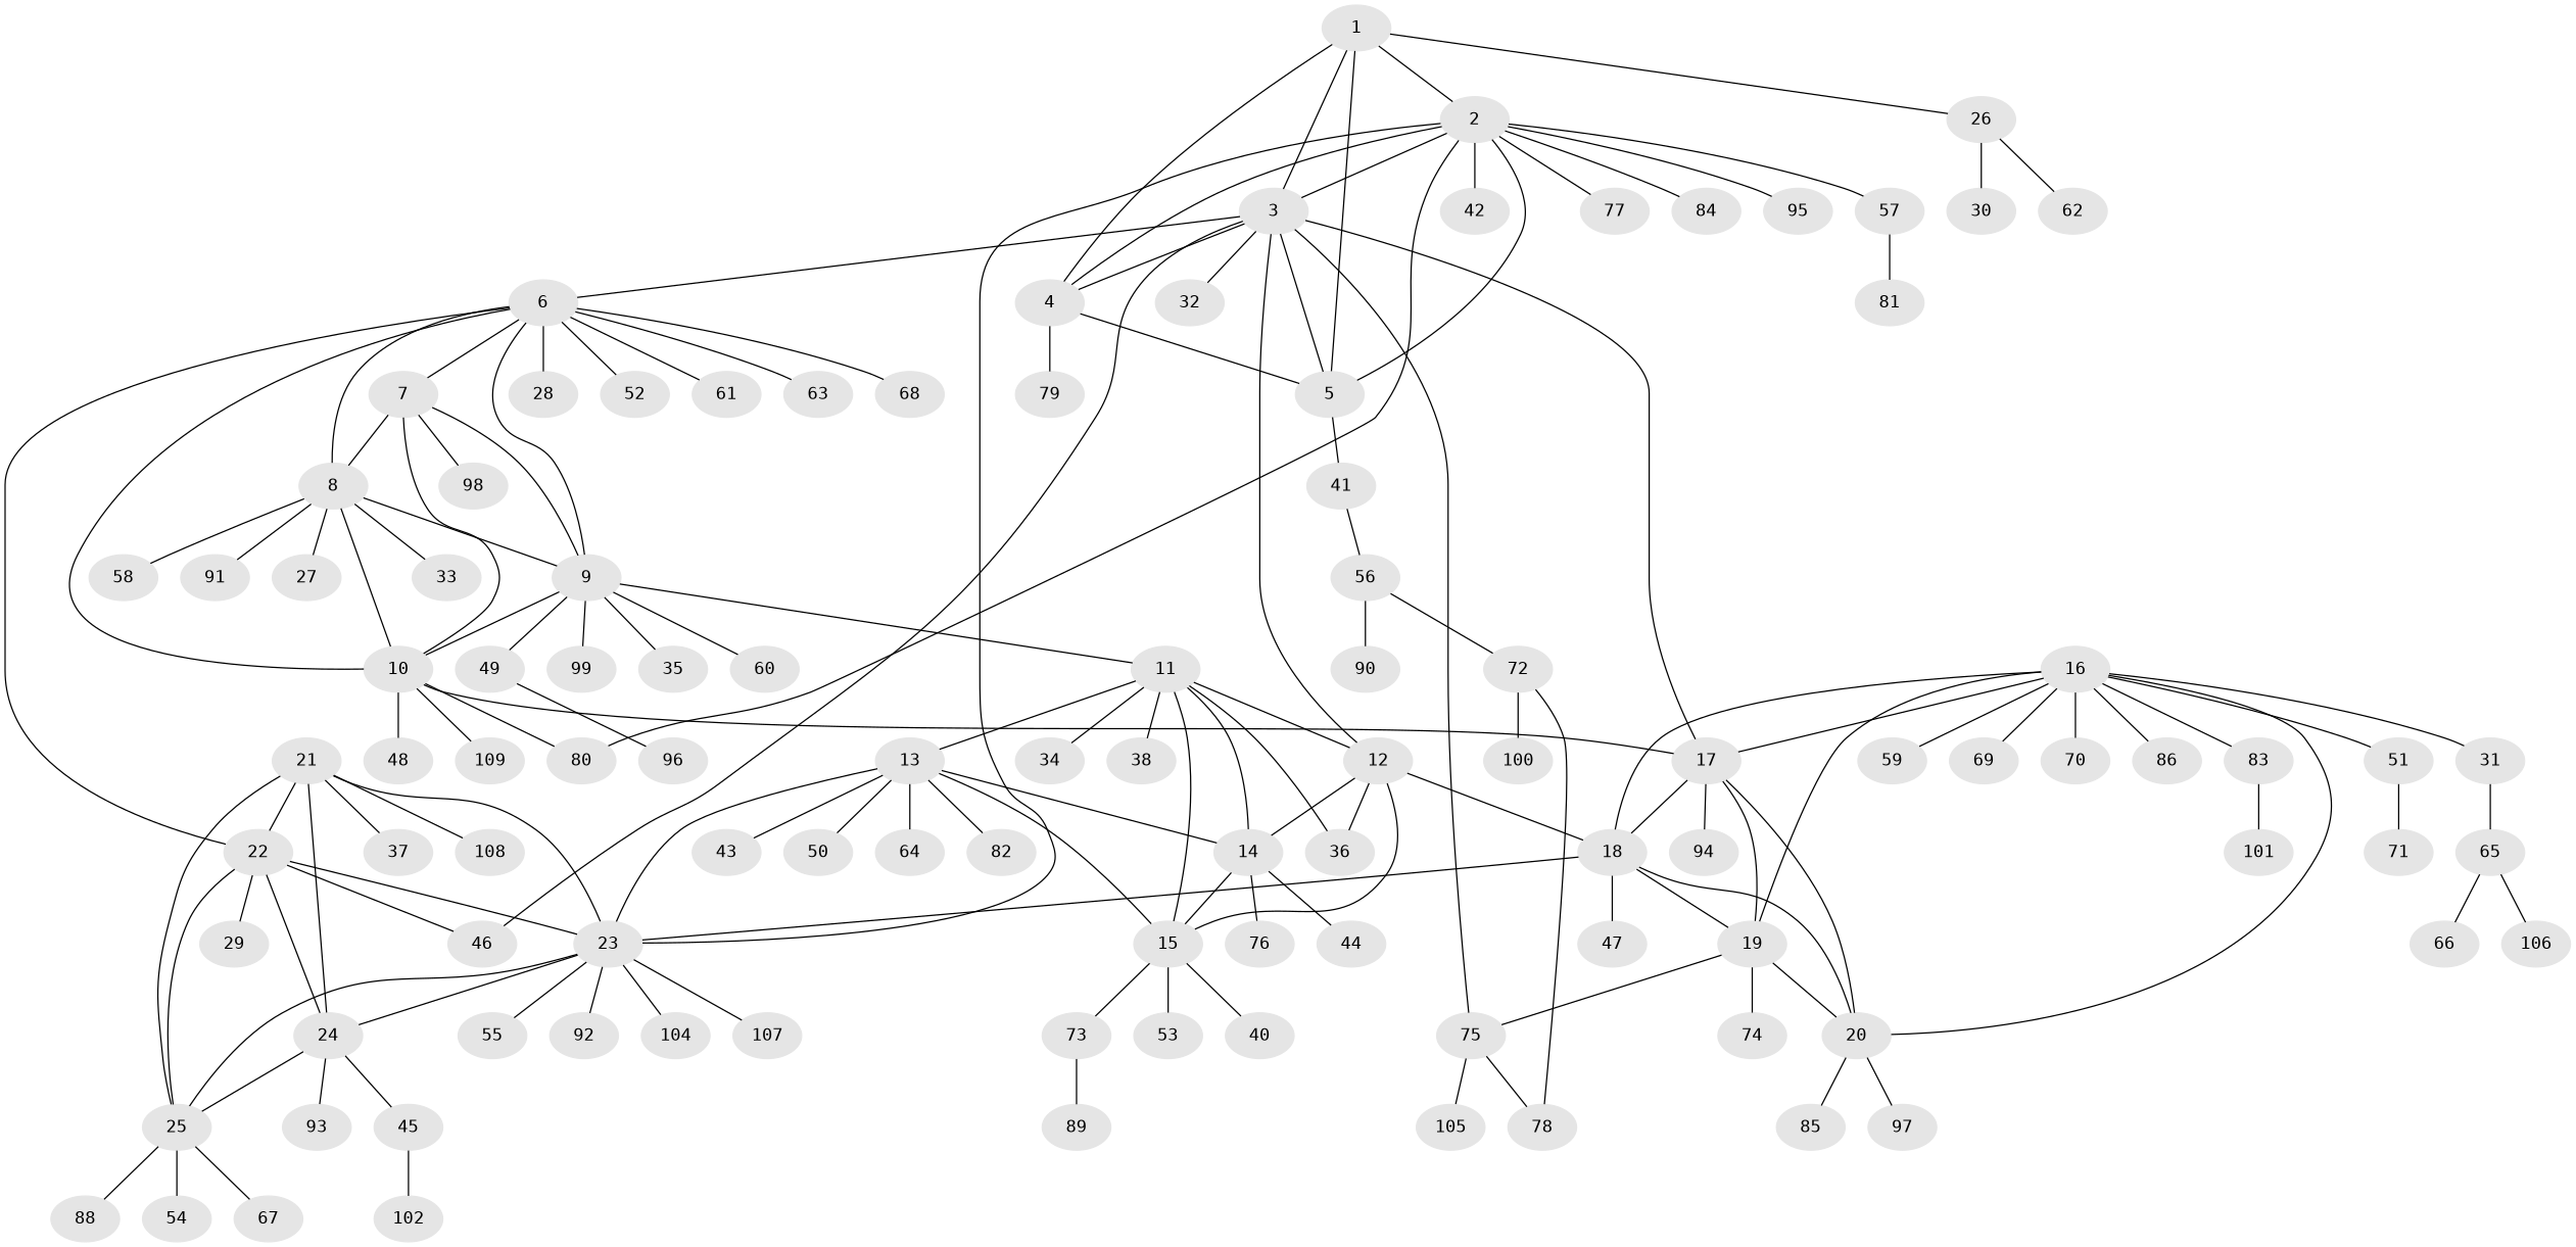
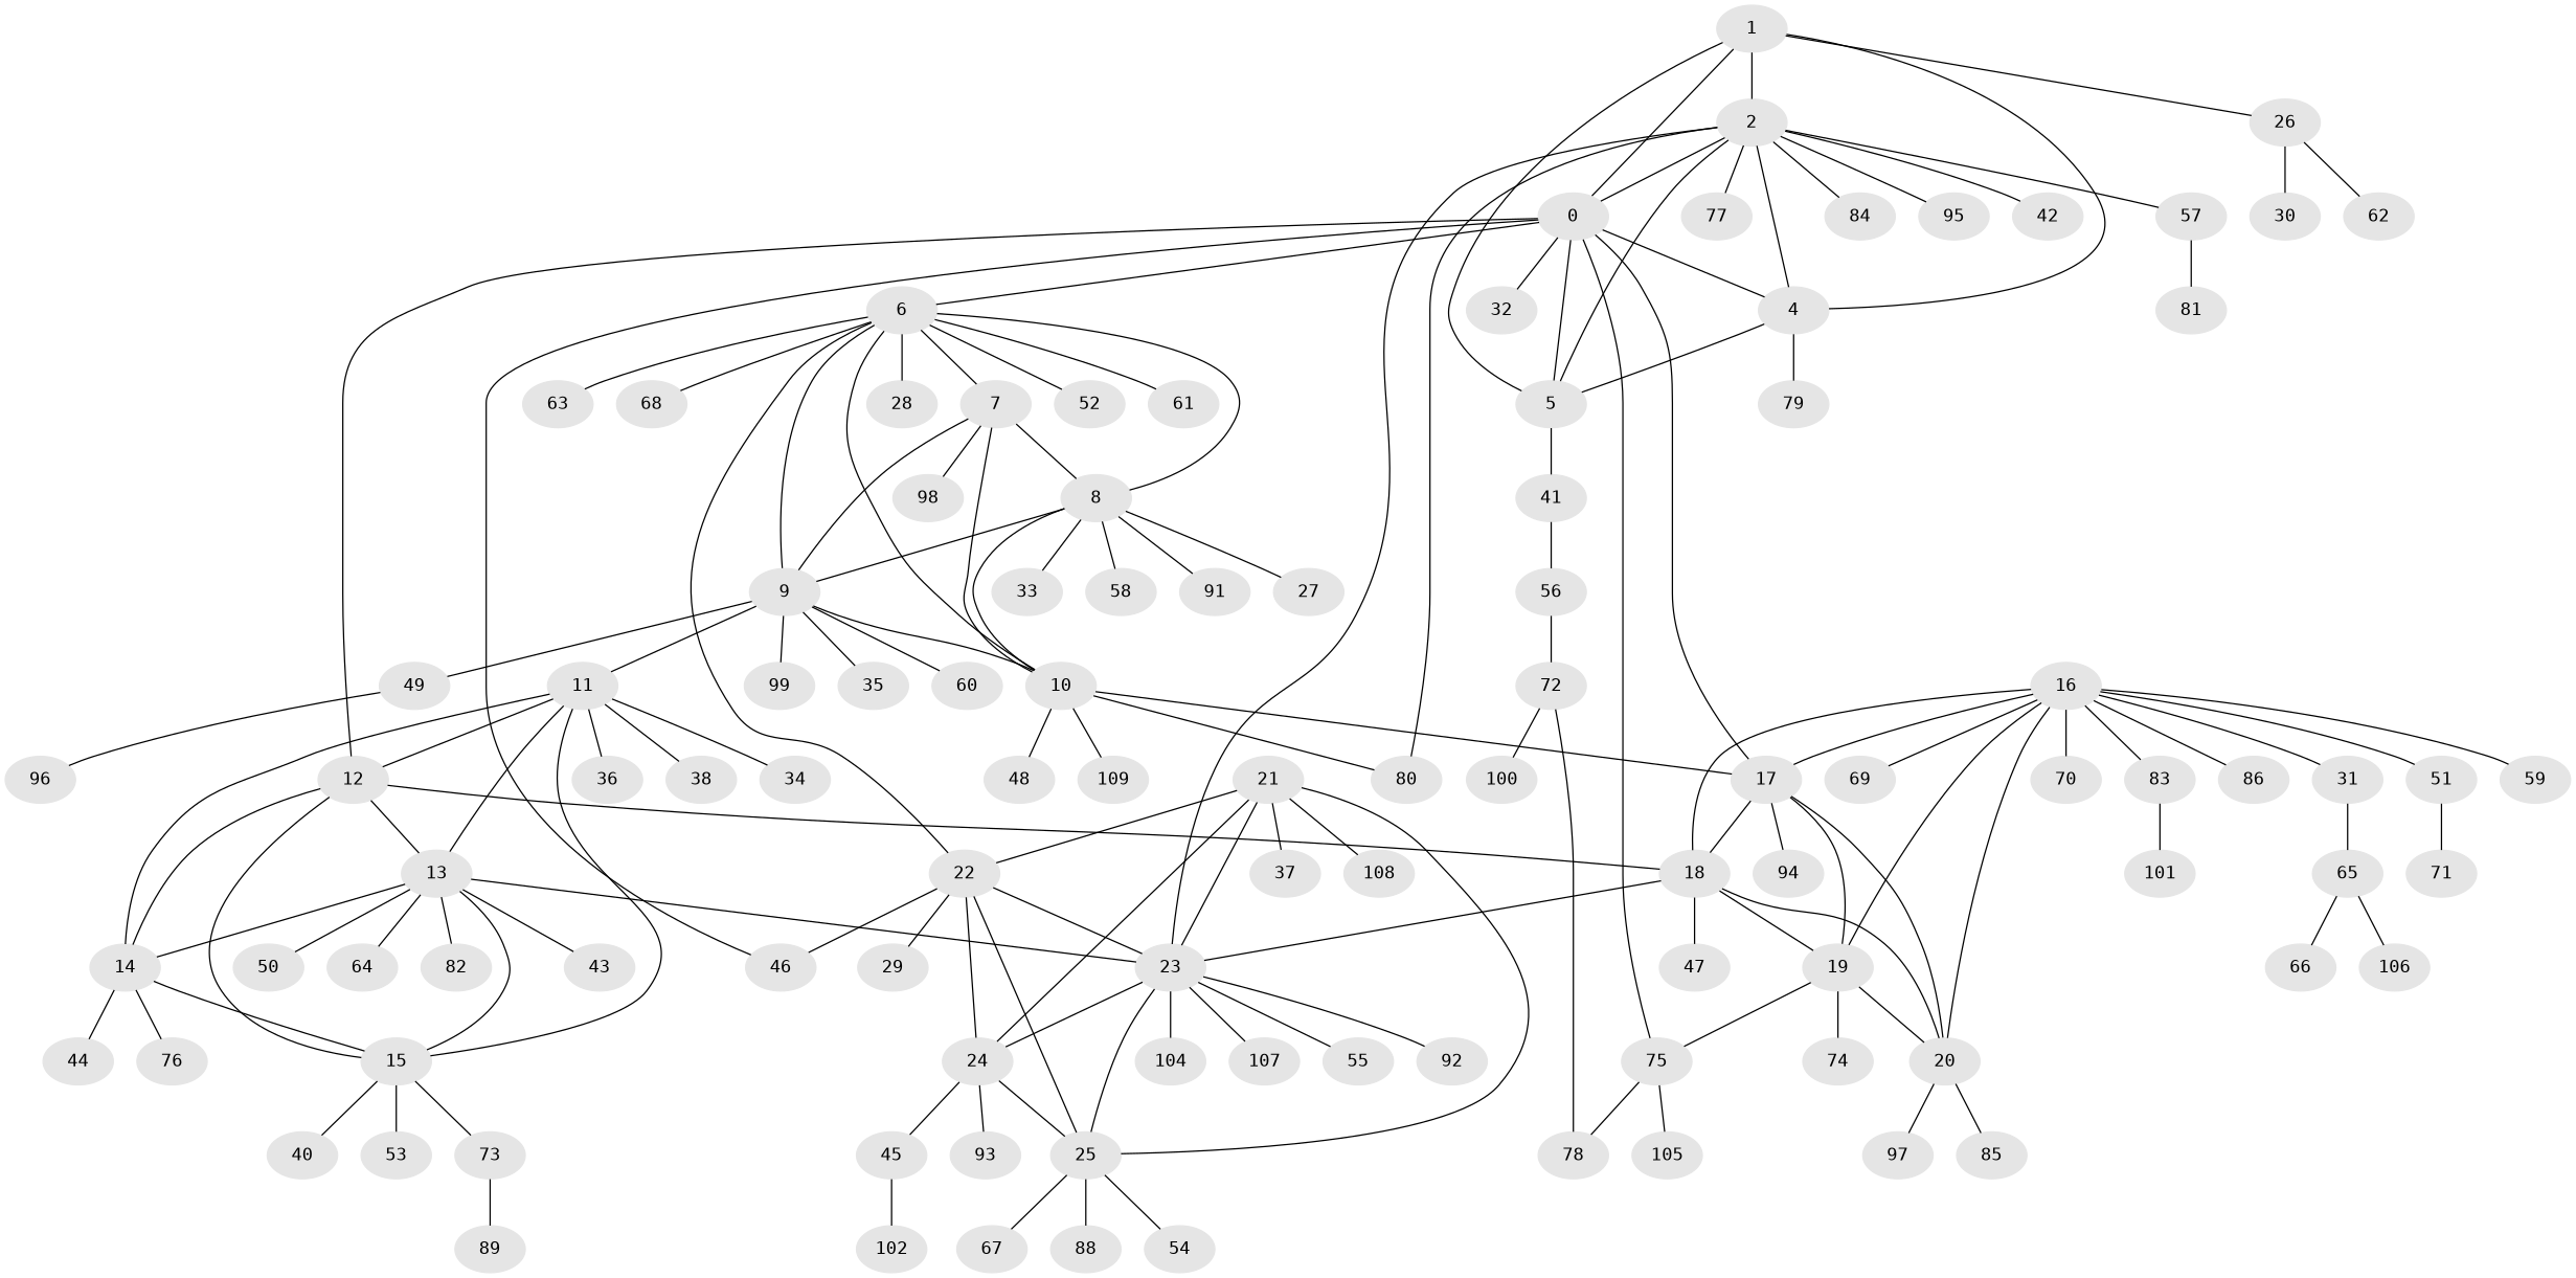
  graph {
    fontname="DejaVu Sans Mono"
    node [color=gray90 fontname="DejaVu Sans Mono" style=filled]
    edge [fontname="DejaVu Sans Mono"]
    1
    2
-   3
+   3 [label=0]
    4
    5
    26
    23
    42
    57
    77
    80
    84
    95
    6
    12
    17
    32
    46
    75
    79
    41
    30
    62
    24
    25
    55
    92
    104
    107
    81
    7
    8
    9
    10
    22
    28
    52
    61
    63
    68
    13
    14
    15
    18
    19
    20
    94
    78
    105
    56
    98
    27
    33
    58
    91
    11
    35
    49
    60
    99
    48
    109
    29
    34
    36
    38
    96
    43
    50
    64
    82
    44
    76
    40
    53
    73
    47
    89
    16
    31
    51
    59
    69
    70
    83
    86
    74
    85
    97
    65
    71
    101
    21
    37
    108
    45
    93
    54
    67
    88
    102
    66
    106
    72
-   90
    100
    1 -- 2
    1 -- 3
    1 -- 4
    1 -- 5
    1 -- 26
    2 -- 3
    2 -- 4
    2 -- 5
    2 -- 23
    2 -- 42
    2 -- 57
    2 -- 77
    2 -- 80
    2 -- 84
    2 -- 95
    3 -- 4
    3 -- 5
    3 -- 6
    3 -- 12
    3 -- 17
    3 -- 32
    3 -- 46
    3 -- 75
    4 -- 5
    4 -- 79
    5 -- 41
    26 -- 30
    26 -- 62
    23 -- 24
    23 -- 25
    23 -- 55
    23 -- 92
    23 -- 104
    23 -- 107
    57 -- 81
    6 -- 7
    6 -- 8
    6 -- 9
    6 -- 10
    6 -- 22
    6 -- 28
    6 -- 52
    6 -- 61
    6 -- 63
    6 -- 68
-   12 -- 36
+   12 -- 13
    12 -- 14
    12 -- 15
    12 -- 18
    17 -- 18
    17 -- 19
    17 -- 20
    17 -- 94
    75 -- 78
    75 -- 105
    41 -- 56
    24 -- 25
    24 -- 45
    24 -- 93
    25 -- 54
    25 -- 67
    25 -- 88
    7 -- 8
    7 -- 9
    7 -- 10
    7 -- 98
    8 -- 9
    8 -- 10
    8 -- 27
    8 -- 33
    8 -- 58
    8 -- 91
    9 -- 10
    9 -- 11
    9 -- 35
    9 -- 49
    9 -- 60
    9 -- 99
    10 -- 80
    10 -- 17
    10 -- 48
    10 -- 109
    22 -- 23
    22 -- 46
    22 -- 24
    22 -- 25
    22 -- 29
    13 -- 23
    13 -- 14
    13 -- 15
    13 -- 43
    13 -- 50
    13 -- 64
    13 -- 82
    14 -- 15
    14 -- 44
    14 -- 76
    15 -- 40
    15 -- 53
    15 -- 73
    18 -- 23
    18 -- 19
    18 -- 20
    18 -- 47
    19 -- 75
    19 -- 20
    19 -- 74
    20 -- 85
    20 -- 97
    56 -- 72
-   56 -- 90
    11 -- 12
    11 -- 13
    11 -- 14
    11 -- 15
    11 -- 34
    11 -- 36
    11 -- 38
    49 -- 96
    73 -- 89
    16 -- 17
    16 -- 18
    16 -- 19
    16 -- 20
    16 -- 31
    16 -- 51
    16 -- 59
    16 -- 69
    16 -- 70
    16 -- 83
    16 -- 86
    31 -- 65
    51 -- 71
    83 -- 101
    65 -- 66
    65 -- 106
    21 -- 23
    21 -- 24
    21 -- 25
    21 -- 22
    21 -- 37
    21 -- 108
    45 -- 102
    72 -- 78
    72 -- 100
  }
